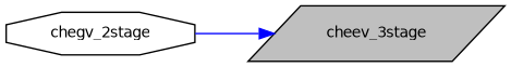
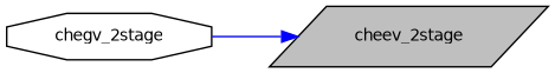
  digraph {
    rankdir=RL
    node [color=black fontname=Helvetica fontsize=10 style=filled]
-   n1 [fillcolor=grey75 fontcolor=black height=0.2 label=cheev_3stage shape=parallelogram width=0.4]
+   n1 [fillcolor=grey75 fontcolor=black height=0.2 label=cheev_2stage shape=parallelogram width=0.4]
    n2 [fillcolor=white height=0.2 label=chegv_2stage shape=octagon width=0.4]
    n1 -> n2 [color=blue dir=back fontname=Helvetica fontsize=10 labelfontname=Helvetica labelfontsize=10 style=solid]
  }
